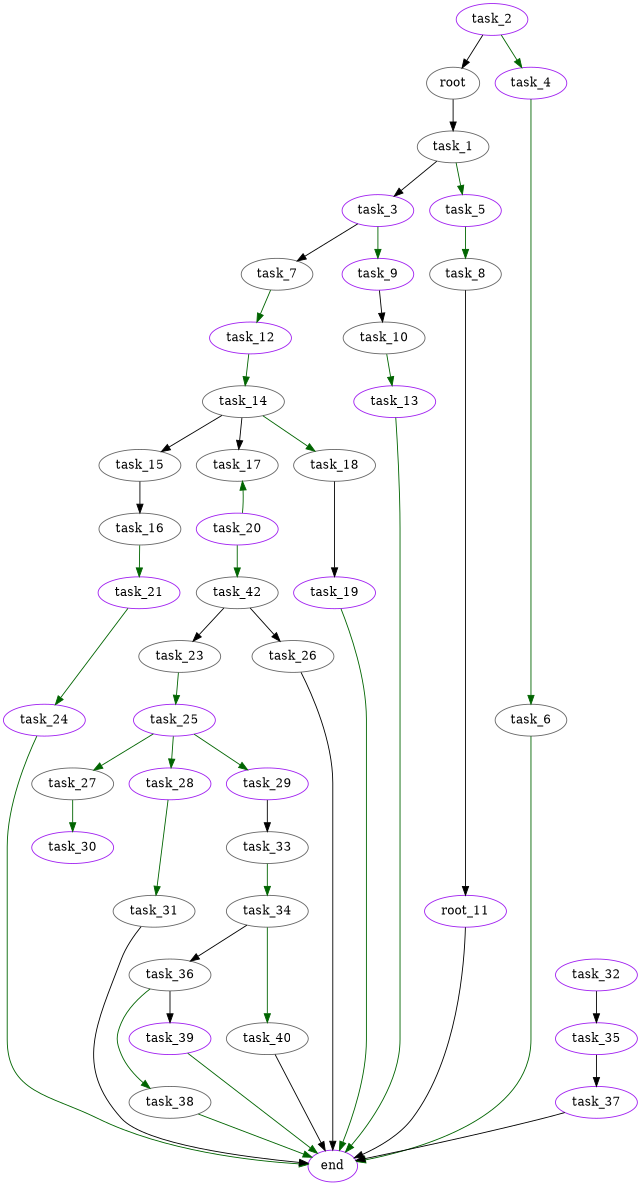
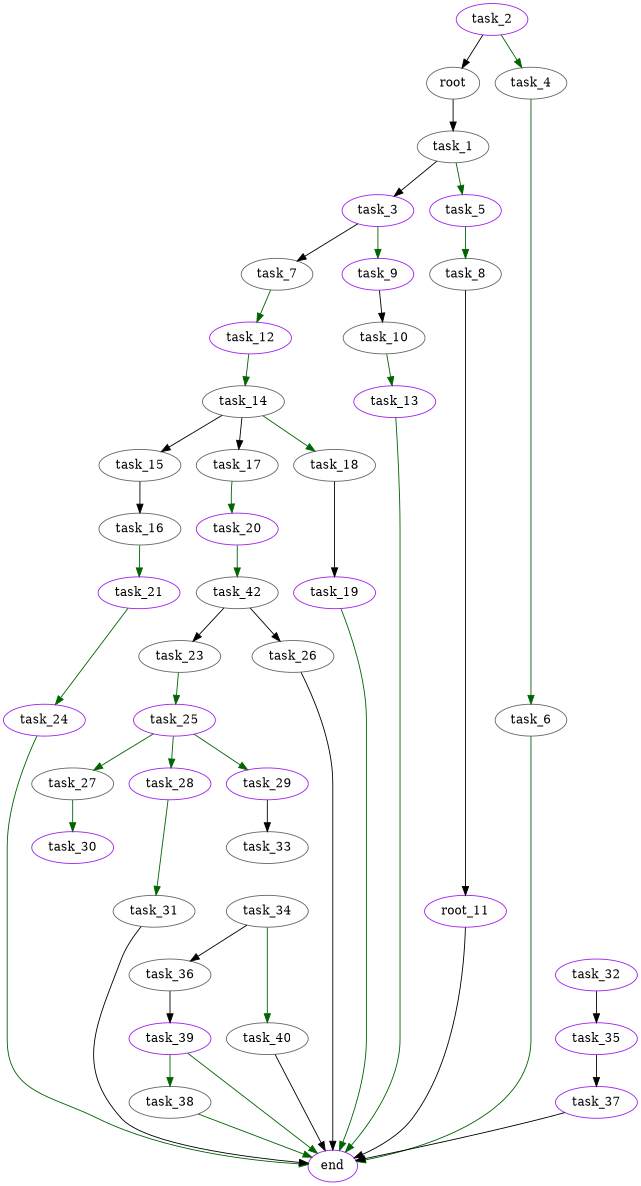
  digraph {
    node [color=gray40]
    edge [color=darkgreen]
    root
    task_1
    task_3 [color=purple]
    task_5 [color=purple]
    task_2 [color=purple]
-   task_4 [color=purple]
+   task_4
    task_7
    task_9 [color=purple]
    task_8
    task_6
    task_12 [color=purple]
    task_10
    end [color=purple]
    n14 [color=purple label=root_11]
    task_14
    task_13 [color=purple]
    task_15
    task_17
    task_18
    task_16
    task_20 [color=purple]
    task_19 [color=purple]
    task_21 [color=purple]
    task_24 [color=purple]
    n25 [label=task_42]
    task_23
    task_26
    task_25 [color=purple]
    task_27
    task_28 [color=purple]
    task_29 [color=purple]
    task_30 [color=purple]
    task_31
    task_33
    task_34
    task_32 [color=purple]
    task_35 [color=purple]
    task_37 [color=purple]
    task_36
    task_40
    task_38
    task_39 [color=purple]
    root -> task_1 [color=black]
    task_1 -> task_3 [color=black]
    task_1 -> task_5
    task_3 -> task_7 [color=black]
    task_3 -> task_9
    task_5 -> task_8
    task_2 -> root [color=black]
    task_2 -> task_4
    task_4 -> task_6
    task_7 -> task_12
    task_9 -> task_10 [color=black]
    task_8 -> n14 [color=black]
    task_6 -> end
    task_12 -> task_14
    task_10 -> task_13
    n14 -> end [color=black]
    task_14 -> task_15 [color=black]
    task_14 -> task_17 [color=black]
    task_14 -> task_18
    task_13 -> end
    task_15 -> task_16 [color=black]
-   task_20 -> task_17
+   task_17 -> task_20
    task_18 -> task_19 [color=black]
    task_16 -> task_21
    task_20 -> n25
    task_19 -> end
    task_21 -> task_24
    task_24 -> end
    n25 -> task_23 [color=black]
    n25 -> task_26 [color=black]
    task_23 -> task_25
    task_26 -> end [color=black]
    task_25 -> task_27
    task_25 -> task_28
    task_25 -> task_29
    task_27 -> task_30
    task_28 -> task_31
    task_29 -> task_33 [color=black]
    task_31 -> end [color=black]
-   task_33 -> task_34
    task_34 -> task_36 [color=black]
    task_34 -> task_40
    task_32 -> task_35 [color=black]
    task_35 -> task_37 [color=black]
    task_37 -> end [color=black]
-   task_36 -> task_38
+   task_39 -> task_38
    task_36 -> task_39 [color=black]
    task_40 -> end [color=black]
    task_38 -> end
    task_39 -> end
  }
